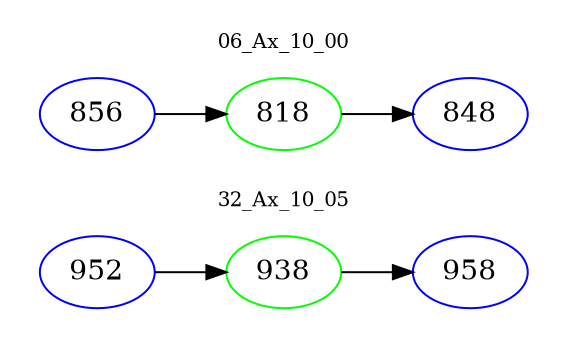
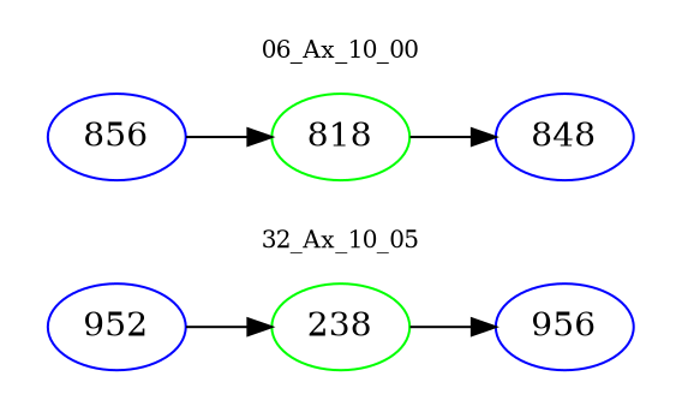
  digraph {
    rankdir=LR
    node [color=blue]
    edge [color=black]
    n1 [label=952]
-   n2 [color=green label=938]
-   n3 [label=958]
+   n2 [color=green label=238]
+   n3 [label=956]
    n4 [label=856]
    n5 [color=green label=818]
    n6 [label=848]
    subgraph cluster_1 {
      color=white
      fontsize=10
      label="32_Ax_10_05"
      n1
      n2
      n3
    }
    subgraph cluster_2 {
      color=white
      fontsize=10
      label="06_Ax_10_00"
      n4
      n5
      n6
    }
    n1 -> n2
    n2 -> n3
    n4 -> n5
    n5 -> n6
  }
